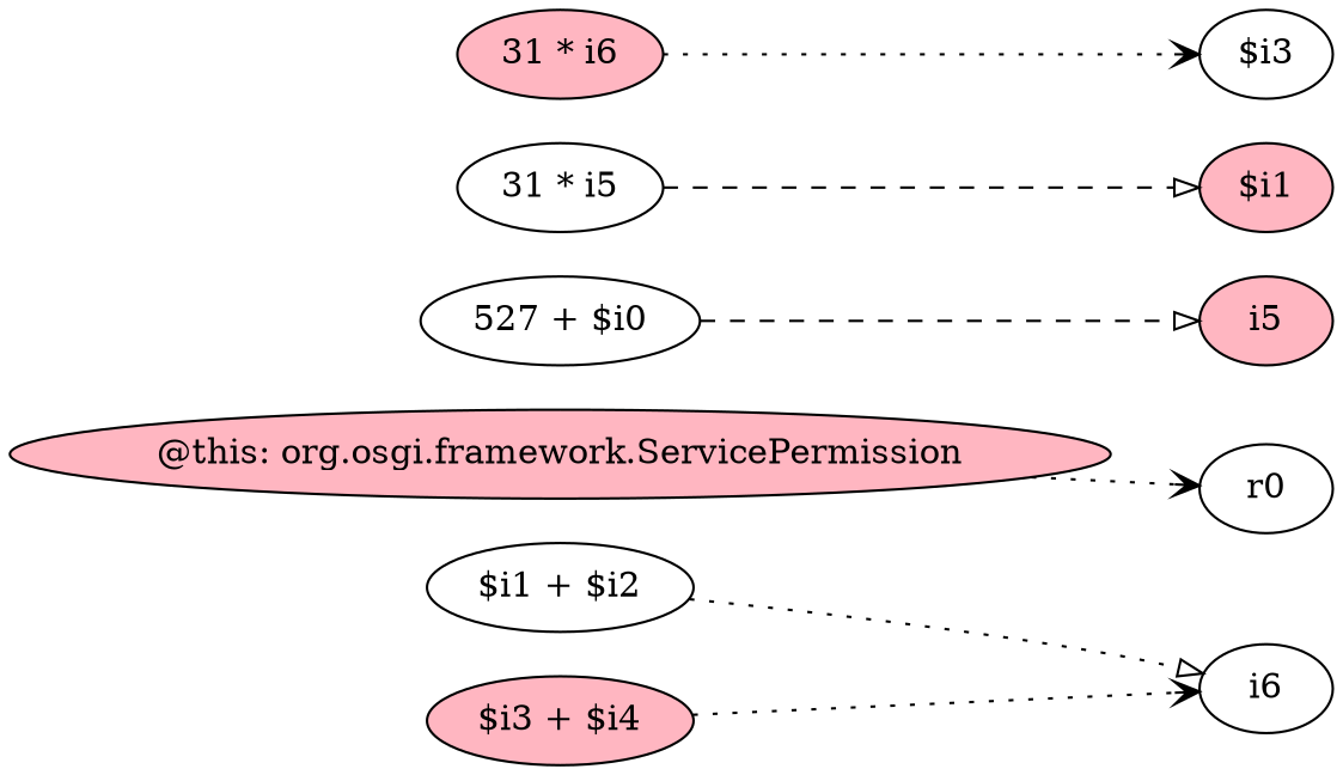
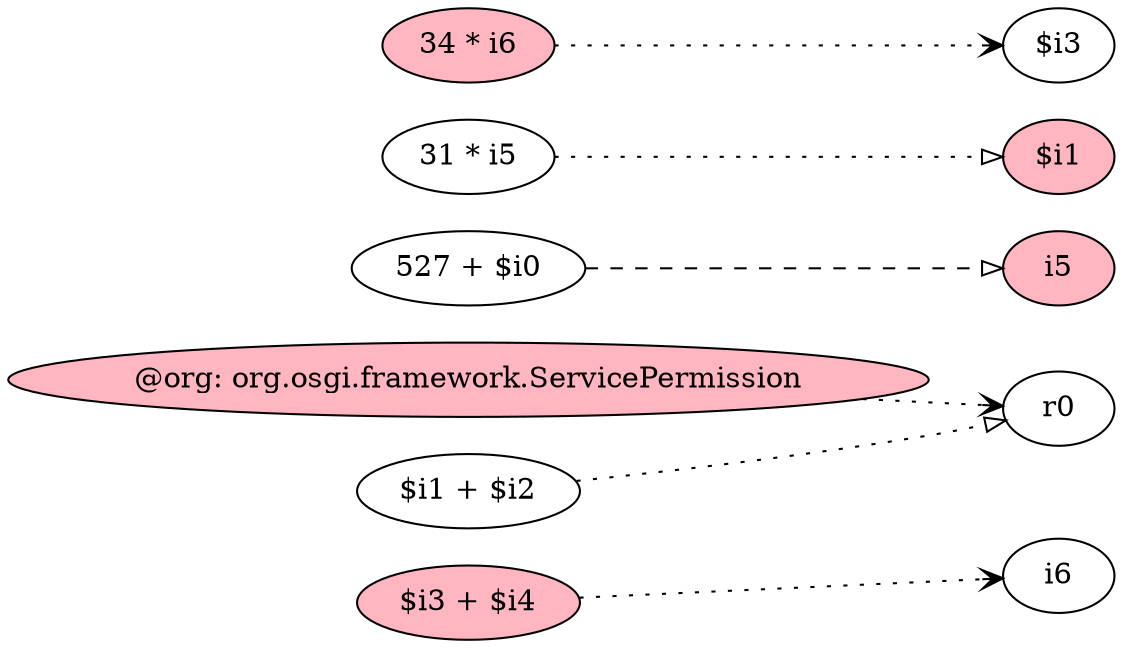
  digraph {
    rankdir=LR
    node [fillcolor=white style=filled]
    edge [arrowhead=vee style=dotted]
-   n1 [fillcolor=lightpink label="@this: org.osgi.framework.ServicePermission"]
+   n1 [fillcolor=lightpink label="@org: org.osgi.framework.ServicePermission"]
    n2 [label=r0]
    n3 [label="$i1 + $i2"]
    n4 [label=i6]
    n5 [label="527 + $i0"]
    n6 [fillcolor=lightpink label=i5]
    n7 [label="31 * i5"]
    n8 [fillcolor=lightpink label="$i1"]
    n9 [fillcolor=lightpink label="$i3 + $i4"]
-   n10 [fillcolor=lightpink label="31 * i6"]
+   n10 [fillcolor=lightpink label="34 * i6"]
    n11 [label="$i3"]
    n1 -> n2
-   n3 -> n4 [arrowhead=onormal]
+   n3 -> n2 [arrowhead=onormal]
    n5 -> n6 [arrowhead=onormal style=dashed]
-   n7 -> n8 [arrowhead=onormal style=dashed]
+   n7 -> n8 [arrowhead=onormal]
    n9 -> n4
    n10 -> n11
  }
